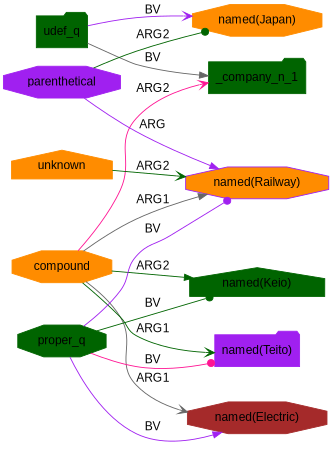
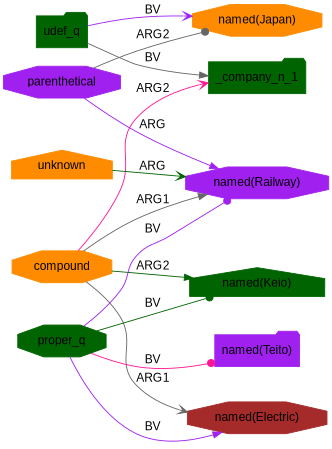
  digraph {
    fontname="Liberation Sans"
    rankdir=LR
    node [color=darkgreen fontname="Liberation Sans" shape=octagon style=filled]
    edge [arrowhead=normal color=darkgreen fontname="Liberation Sans"]
    compound [color=darkorange]
-   "named(Railway)" [color=purple fillcolor=darkorange]
+   "named(Railway)" [color=purple]
    "named(Electric)" [color=brown]
    "named(Keio)" [shape=house]
    "named(Teito)" [color=purple shape=folder]
    _company_n_1 [shape=folder]
    udef_q [shape=folder]
    "named(Japan)" [color=darkorange]
    parenthetical [color=purple]
    proper_q
    unknown [color=darkorange shape=house]
    compound -> "named(Railway)" [color=gray40 label=ARG1]
    compound -> "named(Electric)" [arrowhead=vee color=gray40 label=ARG1]
    compound -> "named(Keio)" [label=ARG2]
-   compound -> "named(Teito)" [arrowhead=vee label=ARG1]
    compound -> _company_n_1 [arrowhead=vee color=deeppink label=ARG2]
    udef_q -> _company_n_1 [color=gray40 label=BV]
    udef_q -> "named(Japan)" [arrowhead=vee color=purple label=BV]
    parenthetical -> "named(Railway)" [color=purple label=ARG]
-   parenthetical -> "named(Japan)" [arrowhead=dot label=ARG2]
+   parenthetical -> "named(Japan)" [arrowhead=dot color=gray40 label=ARG2]
    proper_q -> "named(Railway)" [arrowhead=dot color=purple label=BV]
    proper_q -> "named(Electric)" [color=purple label=BV]
    proper_q -> "named(Keio)" [arrowhead=dot label=BV]
    proper_q -> "named(Teito)" [arrowhead=dot color=deeppink label=BV]
-   unknown -> "named(Railway)" [arrowhead=vee label=ARG2]
+   unknown -> "named(Railway)" [arrowhead=vee label=ARG]
  }
